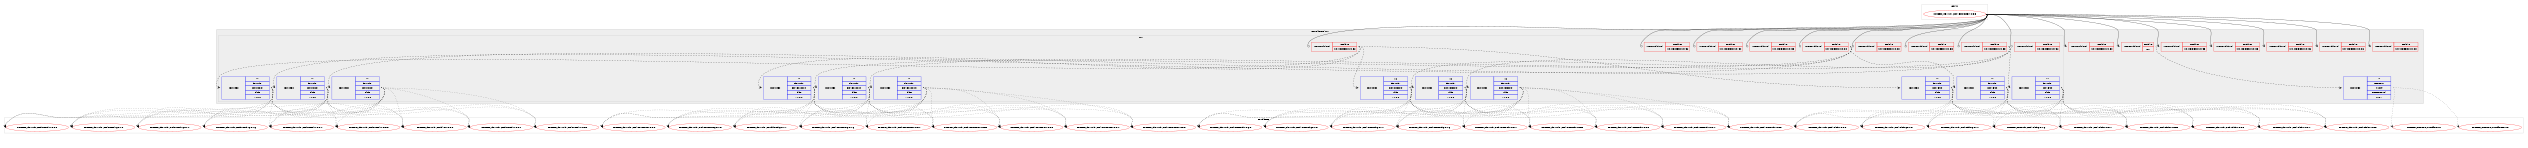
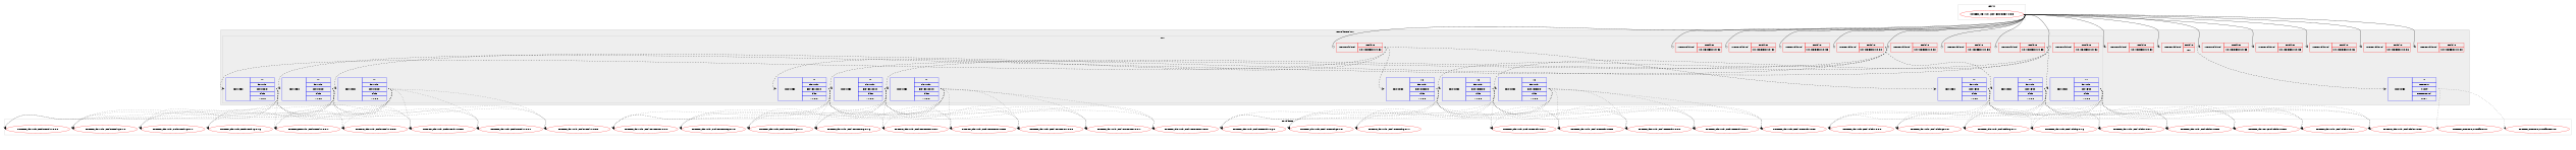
  digraph {
    compound=true
    concentrate=true
    fontname=Helvetica
    fontsize=10
    newrank=true
    rankdir=TB
    ranksep=1.5
    node [color=red fontname=Helvetica fontsize=10]
    edge [arrowhead=vee headport=w style=dotted tailport=e weight=100]
    n1 [label="portage://dev-ruby/activestorage-7.1.3.3" width=4]
    n2 [label=<<TABLE BORDER="0" CELLBORDER="1" CELLSPACING="0" CELLPADDING="4"><TR><TD ROWSPAN="3" CELLPADDING="10">use_conditional</TD></TR><TR><TD>positive</TD></TR><TR><TD>ruby_targets_ruby31</TD></TR></TABLE>> shape=none]
    n3 [label=<<TABLE BORDER="0" CELLBORDER="1" CELLSPACING="0" CELLPADDING="4"><TR><TD ROWSPAN="3" CELLPADDING="10">use_conditional</TD></TR><TR><TD>positive</TD></TR><TR><TD>ruby_targets_ruby31</TD></TR></TABLE>> shape=none]
    n4 [label=<<TABLE BORDER="0" CELLBORDER="1" CELLSPACING="0" CELLPADDING="4"><TR><TD ROWSPAN="3" CELLPADDING="10">use_conditional</TD></TR><TR><TD>positive</TD></TR><TR><TD>ruby_targets_ruby32</TD></TR></TABLE>> shape=none]
    n5 [label=<<TABLE BORDER="0" CELLBORDER="1" CELLSPACING="0" CELLPADDING="4"><TR><TD ROWSPAN="3" CELLPADDING="10">use_conditional</TD></TR><TR><TD>positive</TD></TR><TR><TD>ruby_targets_ruby32</TD></TR></TABLE>> shape=none]
    n6 [label=<<TABLE BORDER="0" CELLBORDER="1" CELLSPACING="0" CELLPADDING="4"><TR><TD ROWSPAN="3" CELLPADDING="10">use_conditional</TD></TR><TR><TD>positive</TD></TR><TR><TD>ruby_targets_ruby33</TD></TR></TABLE>> shape=none]
    n7 [label=<<TABLE BORDER="0" CELLBORDER="1" CELLSPACING="0" CELLPADDING="4"><TR><TD ROWSPAN="3" CELLPADDING="10">use_conditional</TD></TR><TR><TD>positive</TD></TR><TR><TD>ruby_targets_ruby33</TD></TR></TABLE>> shape=none]
    n8 [color=blue label=<<TABLE BORDER="0" CELLBORDER="1" CELLSPACING="0" CELLPADDING="4" WIDTH="220"><TR><TD ROWSPAN="6" CELLPADDING="30">pack_dep</TD></TR><TR><TD WIDTH="110">no</TD></TR><TR><TD>app-text</TD></TR><TR><TD>mupdf</TD></TR><TR><TD>greaterequal</TD></TR><TR><TD>1.23.7</TD></TR></TABLE>> shape=none]
    n9 [label=<<TABLE BORDER="0" CELLBORDER="1" CELLSPACING="0" CELLPADDING="4"><TR><TD ROWSPAN="3" CELLPADDING="10">use_conditional</TD></TR><TR><TD>positive</TD></TR><TR><TD>test</TD></TR></TABLE>> shape=none]
    n10 [label=<<TABLE BORDER="0" CELLBORDER="1" CELLSPACING="0" CELLPADDING="4"><TR><TD ROWSPAN="3" CELLPADDING="10">use_conditional</TD></TR><TR><TD>positive</TD></TR><TR><TD>ruby_targets_ruby31</TD></TR></TABLE>> shape=none]
    n11 [color=blue label=<<TABLE BORDER="0" CELLBORDER="1" CELLSPACING="0" CELLPADDING="4" WIDTH="220"><TR><TD ROWSPAN="6" CELLPADDING="30">pack_dep</TD></TR><TR><TD WIDTH="110">no</TD></TR><TR><TD>dev-ruby</TD></TR><TR><TD>activejob</TD></TR><TR><TD>tilde</TD></TR><TR><TD>7.1.3.3</TD></TR></TABLE>> shape=none]
    n12 [color=blue label=<<TABLE BORDER="0" CELLBORDER="1" CELLSPACING="0" CELLPADDING="4" WIDTH="220"><TR><TD ROWSPAN="6" CELLPADDING="30">pack_dep</TD></TR><TR><TD WIDTH="110">no</TD></TR><TR><TD>dev-ruby</TD></TR><TR><TD>actionpack</TD></TR><TR><TD>tilde</TD></TR><TR><TD>7.1.3.3</TD></TR></TABLE>> shape=none]
    n13 [color=blue label=<<TABLE BORDER="0" CELLBORDER="1" CELLSPACING="0" CELLPADDING="4" WIDTH="220"><TR><TD ROWSPAN="6" CELLPADDING="30">pack_dep</TD></TR><TR><TD WIDTH="110">no</TD></TR><TR><TD>dev-ruby</TD></TR><TR><TD>activerecord</TD></TR><TR><TD>tilde</TD></TR><TR><TD>7.1.3.3</TD></TR></TABLE>> shape=none]
    n14 [color=blue label=<<TABLE BORDER="0" CELLBORDER="1" CELLSPACING="0" CELLPADDING="4" WIDTH="220"><TR><TD ROWSPAN="6" CELLPADDING="30">pack_dep</TD></TR><TR><TD WIDTH="110">no</TD></TR><TR><TD>dev-ruby</TD></TR><TR><TD>activesupport</TD></TR><TR><TD>tilde</TD></TR><TR><TD>7.1.3.3</TD></TR></TABLE>> shape=none]
    n15 [label=<<TABLE BORDER="0" CELLBORDER="1" CELLSPACING="0" CELLPADDING="4"><TR><TD ROWSPAN="3" CELLPADDING="10">use_conditional</TD></TR><TR><TD>positive</TD></TR><TR><TD>ruby_targets_ruby31</TD></TR></TABLE>> shape=none]
    n16 [label=<<TABLE BORDER="0" CELLBORDER="1" CELLSPACING="0" CELLPADDING="4"><TR><TD ROWSPAN="3" CELLPADDING="10">use_conditional</TD></TR><TR><TD>positive</TD></TR><TR><TD>ruby_targets_ruby33</TD></TR></TABLE>> shape=none]
    n17 [label=<<TABLE BORDER="0" CELLBORDER="1" CELLSPACING="0" CELLPADDING="4"><TR><TD ROWSPAN="3" CELLPADDING="10">use_conditional</TD></TR><TR><TD>positive</TD></TR><TR><TD>ruby_targets_ruby31</TD></TR></TABLE>> shape=none]
    n18 [label=<<TABLE BORDER="0" CELLBORDER="1" CELLSPACING="0" CELLPADDING="4"><TR><TD ROWSPAN="3" CELLPADDING="10">use_conditional</TD></TR><TR><TD>positive</TD></TR><TR><TD>ruby_targets_ruby32</TD></TR></TABLE>> shape=none]
    n19 [color=blue label=<<TABLE BORDER="0" CELLBORDER="1" CELLSPACING="0" CELLPADDING="4" WIDTH="220"><TR><TD ROWSPAN="6" CELLPADDING="30">pack_dep</TD></TR><TR><TD WIDTH="110">no</TD></TR><TR><TD>dev-ruby</TD></TR><TR><TD>actionpack</TD></TR><TR><TD>tilde</TD></TR><TR><TD>7.1.3.3</TD></TR></TABLE>> shape=none]
    n20 [color=blue label=<<TABLE BORDER="0" CELLBORDER="1" CELLSPACING="0" CELLPADDING="4" WIDTH="220"><TR><TD ROWSPAN="6" CELLPADDING="30">pack_dep</TD></TR><TR><TD WIDTH="110">no</TD></TR><TR><TD>dev-ruby</TD></TR><TR><TD>activejob</TD></TR><TR><TD>tilde</TD></TR><TR><TD>7.1.3.3</TD></TR></TABLE>> shape=none]
    n21 [color=blue label=<<TABLE BORDER="0" CELLBORDER="1" CELLSPACING="0" CELLPADDING="4" WIDTH="220"><TR><TD ROWSPAN="6" CELLPADDING="30">pack_dep</TD></TR><TR><TD WIDTH="110">no</TD></TR><TR><TD>dev-ruby</TD></TR><TR><TD>activerecord</TD></TR><TR><TD>tilde</TD></TR><TR><TD>7.1.3.3</TD></TR></TABLE>> shape=none]
    n22 [color=blue label=<<TABLE BORDER="0" CELLBORDER="1" CELLSPACING="0" CELLPADDING="4" WIDTH="220"><TR><TD ROWSPAN="6" CELLPADDING="30">pack_dep</TD></TR><TR><TD WIDTH="110">no</TD></TR><TR><TD>dev-ruby</TD></TR><TR><TD>activesupport</TD></TR><TR><TD>tilde</TD></TR><TR><TD>7.1.3.3</TD></TR></TABLE>> shape=none]
    n23 [label=<<TABLE BORDER="0" CELLBORDER="1" CELLSPACING="0" CELLPADDING="4"><TR><TD ROWSPAN="3" CELLPADDING="10">use_conditional</TD></TR><TR><TD>positive</TD></TR><TR><TD>ruby_targets_ruby32</TD></TR></TABLE>> shape=none]
    n24 [label=<<TABLE BORDER="0" CELLBORDER="1" CELLSPACING="0" CELLPADDING="4"><TR><TD ROWSPAN="3" CELLPADDING="10">use_conditional</TD></TR><TR><TD>positive</TD></TR><TR><TD>ruby_targets_ruby32</TD></TR></TABLE>> shape=none]
    n25 [color=blue label=<<TABLE BORDER="0" CELLBORDER="1" CELLSPACING="0" CELLPADDING="4" WIDTH="220"><TR><TD ROWSPAN="6" CELLPADDING="30">pack_dep</TD></TR><TR><TD WIDTH="110">no</TD></TR><TR><TD>dev-ruby</TD></TR><TR><TD>actionpack</TD></TR><TR><TD>tilde</TD></TR><TR><TD>7.1.3.3</TD></TR></TABLE>> shape=none]
    n26 [color=blue label=<<TABLE BORDER="0" CELLBORDER="1" CELLSPACING="0" CELLPADDING="4" WIDTH="220"><TR><TD ROWSPAN="6" CELLPADDING="30">pack_dep</TD></TR><TR><TD WIDTH="110">no</TD></TR><TR><TD>dev-ruby</TD></TR><TR><TD>activejob</TD></TR><TR><TD>tilde</TD></TR><TR><TD>7.1.3.3</TD></TR></TABLE>> shape=none]
    n27 [color=blue label=<<TABLE BORDER="0" CELLBORDER="1" CELLSPACING="0" CELLPADDING="4" WIDTH="220"><TR><TD ROWSPAN="6" CELLPADDING="30">pack_dep</TD></TR><TR><TD WIDTH="110">no</TD></TR><TR><TD>dev-ruby</TD></TR><TR><TD>activerecord</TD></TR><TR><TD>tilde</TD></TR><TR><TD>7.1.3.3</TD></TR></TABLE>> shape=none]
    n28 [color=blue label=<<TABLE BORDER="0" CELLBORDER="1" CELLSPACING="0" CELLPADDING="4" WIDTH="220"><TR><TD ROWSPAN="6" CELLPADDING="30">pack_dep</TD></TR><TR><TD WIDTH="110">no</TD></TR><TR><TD>dev-ruby</TD></TR><TR><TD>activesupport</TD></TR><TR><TD>tilde</TD></TR><TR><TD>7.1.3.3</TD></TR></TABLE>> shape=none]
    n29 [label=<<TABLE BORDER="0" CELLBORDER="1" CELLSPACING="0" CELLPADDING="4"><TR><TD ROWSPAN="3" CELLPADDING="10">use_conditional</TD></TR><TR><TD>positive</TD></TR><TR><TD>ruby_targets_ruby33</TD></TR></TABLE>> shape=none]
    n30 [label=<<TABLE BORDER="0" CELLBORDER="1" CELLSPACING="0" CELLPADDING="4"><TR><TD ROWSPAN="3" CELLPADDING="10">use_conditional</TD></TR><TR><TD>positive</TD></TR><TR><TD>ruby_targets_ruby33</TD></TR></TABLE>> shape=none]
    n31 [label="portage://app-text/mupdf-1.23.7-r1" width=4]
    n32 [label="portage://app-text/mupdf-1.24.1" width=4]
    n33 [label="portage://dev-ruby/actionpack-6.1.7.6" width=4]
    n34 [label="portage://dev-ruby/actionpack-6.1.7.7" width=4]
    n35 [label="portage://dev-ruby/actionpack-6.1.7.8" width=4]
    n36 [label="portage://dev-ruby/actionpack-7.5.8.1" width=4]
    n37 [label="portage://dev-ruby/actionpack-7.0.8.3" width=4]
    n38 [label="portage://dev-ruby/actionpack-7.0.8.4" width=4]
-   n39 [label="portage://dev-ruby/positive-7.1.3.2" width=4]
+   n39 [label="portage://dev-ruby/actionpack-7.1.3.2" width=4]
    n40 [label="portage://dev-ruby/actionpack-7.1.3.3" width=4]
-   n41 [label="portage://dev-ruby/actionpack-7.1.3.4" width=4]
-   n42 [label="portage://test-ruby/activejob-6.1.7.6" width=4]
+   n41 [label="portage://app-ruby/actionpack-7.1.3.4" width=4]
+   n42 [label="portage://dev-ruby/activejob-6.1.7.6" width=4]
    n43 [label="portage://dev-ruby/activejob-6.1.7.7" width=4]
    n44 [label="portage://dev-ruby/activejob-6.1.7.8" width=4]
    n45 [label="portage://dev-ruby/activejob-7.0.8.1" width=4]
    n46 [label="portage://dev-ruby/activejob-7.0.8.3" width=4]
    n47 [label="portage://dev-ruby/activejob-7.0.8.4" width=4]
-   n48 [label="portage://dev-ruby/activejob-7.1.3.2" width=4]
+   n48 [label="portage://dev-text/activejob-7.1.3.2" width=4]
    n49 [label="portage://dev-ruby/activejob-7.1.3.3" width=4]
    n50 [label="portage://dev-ruby/activejob-7.1.3.4" width=4]
-   n51 [label="portage://dev-ruby/activerecord-6.1.7.6" width=4]
    n52 [label="portage://dev-ruby/activerecord-6.1.7.7" width=4]
    n53 [label="portage://dev-ruby/activerecord-6.1.7.8" width=4]
    n54 [label="portage://dev-ruby/activerecord-7.0.6.1" width=4]
    n55 [label="portage://dev-ruby/activerecord-7.0.8.3" width=4]
    n56 [label="portage://dev-ruby/activerecord-4.0.8.4" width=4]
    n57 [label="portage://dev-ruby/activerecord-7.1.3.2" width=4]
    n58 [label="portage://dev-ruby/activerecord-7.1.3.3" width=4]
    n59 [label="portage://dev-ruby/activerecord-7.1.3.4" width=4]
    n60 [label="portage://dev-ruby/activesupport-6.1.7.6" width=4]
-   n61 [label="portage://dev-ruby/conditional-6.1.7.7" width=4]
+   n61 [label="portage://dev-ruby/activesupport-6.1.7.7" width=4]
    n62 [label="portage://dev-ruby/activesupport-6.1.7.8" width=4]
    n63 [label="portage://dev-ruby/activesupport-7.0.8.1" width=4]
    n64 [label="portage://dev-ruby/activesupport-7.0.8.3" width=4]
    n65 [label="portage://dev-ruby/activesupport-7.0.8.4" width=4]
    n66 [label="portage://dev-ruby/activesupport-7.1.3.2" width=4]
    n67 [label="portage://dev-ruby/activesupport-7.1.3.3" width=4]
    n68 [label="portage://dev-ruby/activesupport-7.1.3.4" width=4]
    subgraph cluster_1 {
      color=gray
      label=<<i>ebuild</i>>
      rank=same
      n1
    }
    subgraph cluster_2 {
      color=gray
      label=<<i>dependencies</i>>
      subgraph cluster_3 {
        color=gray
        fillcolor="#eeeeee"
        label=<<i>compile</i>>
        style=filled
        subgraph sub_4 {
          color=gray
          fillcolor="#eeeeee"
          label=<<i>compile</i>>
          style=filled
          n2
        }
        subgraph sub_5 {
          color=gray
          fillcolor="#eeeeee"
          label=<<i>compile</i>>
          style=filled
          n3
        }
        subgraph sub_6 {
          color=gray
          fillcolor="#eeeeee"
          label=<<i>compile</i>>
          style=filled
          n4
        }
        subgraph sub_7 {
          color=gray
          fillcolor="#eeeeee"
          label=<<i>compile</i>>
          style=filled
          n5
        }
        subgraph sub_8 {
          color=gray
          fillcolor="#eeeeee"
          label=<<i>compile</i>>
          style=filled
          n6
        }
        subgraph sub_9 {
          color=gray
          fillcolor="#eeeeee"
          label=<<i>compile</i>>
          style=filled
          n7
        }
        subgraph sub_10 {
          color=gray
          fillcolor="#eeeeee"
          label=<<i>compile</i>>
          style=filled
          n9
          subgraph sub_11 {
            color=gray
            fillcolor="#eeeeee"
            label=<<i>compile</i>>
            style=filled
            n8
          }
        }
      }
      subgraph cluster_12 {
        color=gray
        fillcolor="#eeeeee"
        label=<<i>compile and run</i>>
        style=filled
      }
      subgraph cluster_13 {
        color=gray
        fillcolor="#eeeeee"
        label=<<i>run</i>>
        style=filled
        subgraph sub_14 {
          color=gray
          fillcolor="#eeeeee"
          label=<<i>run</i>>
          style=filled
          n10
        }
        subgraph sub_15 {
          color=gray
          fillcolor="#eeeeee"
          label=<<i>run</i>>
          style=filled
          n15
          subgraph sub_16 {
            color=gray
            fillcolor="#eeeeee"
            label=<<i>run</i>>
            style=filled
            n11
          }
          subgraph sub_17 {
            color=gray
            fillcolor="#eeeeee"
            label=<<i>run</i>>
            style=filled
            n12
          }
          subgraph sub_18 {
            color=gray
            fillcolor="#eeeeee"
            label=<<i>run</i>>
            style=filled
            n13
          }
          subgraph sub_19 {
            color=gray
            fillcolor="#eeeeee"
            label=<<i>run</i>>
            style=filled
            n14
          }
        }
        subgraph sub_20 {
          color=gray
          fillcolor="#eeeeee"
          label=<<i>run</i>>
          style=filled
          n16
        }
        subgraph sub_21 {
          color=gray
          fillcolor="#eeeeee"
          label=<<i>run</i>>
          style=filled
          n17
        }
        subgraph sub_22 {
          color=gray
          fillcolor="#eeeeee"
          label=<<i>run</i>>
          style=filled
          n18
        }
        subgraph sub_23 {
          color=gray
          fillcolor="#eeeeee"
          label=<<i>run</i>>
          style=filled
          n23
          subgraph sub_24 {
            color=gray
            fillcolor="#eeeeee"
            label=<<i>run</i>>
            style=filled
            n19
          }
          subgraph sub_25 {
            color=gray
            fillcolor="#eeeeee"
            label=<<i>run</i>>
            style=filled
            n20
          }
          subgraph sub_26 {
            color=gray
            fillcolor="#eeeeee"
            label=<<i>run</i>>
            style=filled
            n21
          }
          subgraph sub_27 {
            color=gray
            fillcolor="#eeeeee"
            label=<<i>run</i>>
            style=filled
            n22
          }
        }
        subgraph sub_28 {
          color=gray
          fillcolor="#eeeeee"
          label=<<i>run</i>>
          style=filled
          n24
        }
        subgraph sub_29 {
          color=gray
          fillcolor="#eeeeee"
          label=<<i>run</i>>
          style=filled
          n29
          subgraph sub_30 {
            color=gray
            fillcolor="#eeeeee"
            label=<<i>run</i>>
            style=filled
            n25
          }
          subgraph sub_31 {
            color=gray
            fillcolor="#eeeeee"
            label=<<i>run</i>>
            style=filled
            n26
          }
          subgraph sub_32 {
            color=gray
            fillcolor="#eeeeee"
            label=<<i>run</i>>
            style=filled
            n27
          }
          subgraph sub_33 {
            color=gray
            fillcolor="#eeeeee"
            label=<<i>run</i>>
            style=filled
            n28
          }
        }
        subgraph sub_34 {
          color=gray
          fillcolor="#eeeeee"
          label=<<i>run</i>>
          style=filled
          n30
        }
      }
    }
    subgraph cluster_35 {
      color=gray
      label=<<i>candidates</i>>
      rank=same
      subgraph sub_36 {
        color=black
        label=<<i>candidates</i>>
        nodesep=1
        rank=same
        n31
        n32
      }
      subgraph sub_37 {
        color=black
        label=<<i>candidates</i>>
        nodesep=1
        rank=same
        n33
        n34
        n35
        n36
        n37
        n38
        n39
        n40
        n41
      }
      subgraph sub_38 {
        color=black
        label=<<i>candidates</i>>
        nodesep=1
        rank=same
        n42
        n43
        n44
        n45
        n46
        n47
        n48
        n49
        n50
      }
      subgraph sub_39 {
        color=black
        label=<<i>candidates</i>>
        nodesep=1
        rank=same
-       n51
        n52
        n53
        n54
        n55
        n56
        n57
        n58
        n59
      }
      subgraph sub_40 {
        color=black
        label=<<i>candidates</i>>
        nodesep=1
        rank=same
        n60
        n61
        n62
        n63
        n64
        n65
        n66
        n67
        n68
      }
      subgraph sub_41 {
        color=black
        label=<<i>candidates</i>>
        nodesep=1
        rank=same
        n33
        n34
        n35
        n36
        n37
        n38
        n39
        n40
        n41
      }
      subgraph sub_42 {
        color=black
        label=<<i>candidates</i>>
        nodesep=1
        rank=same
        n42
        n43
        n44
        n45
        n46
        n47
        n48
        n49
        n50
      }
      subgraph sub_43 {
        color=black
        label=<<i>candidates</i>>
        nodesep=1
        rank=same
-       n51
        n52
        n53
        n54
        n55
        n56
        n57
        n58
        n59
      }
      subgraph sub_44 {
        color=black
        label=<<i>candidates</i>>
        nodesep=1
        rank=same
        n60
        n61
        n62
        n63
        n64
        n65
        n66
        n67
        n68
      }
      subgraph sub_45 {
        color=black
        label=<<i>candidates</i>>
        nodesep=1
        rank=same
        n33
        n34
        n35
        n36
        n37
        n38
        n39
        n40
        n41
      }
      subgraph sub_46 {
        color=black
        label=<<i>candidates</i>>
        nodesep=1
        rank=same
        n42
        n43
        n44
        n45
        n46
        n47
        n48
        n49
        n50
      }
      subgraph sub_47 {
        color=black
        label=<<i>candidates</i>>
        nodesep=1
        rank=same
-       n51
        n52
        n53
        n54
        n55
        n56
        n57
        n58
        n59
      }
      subgraph sub_48 {
        color=black
        label=<<i>candidates</i>>
        nodesep=1
        rank=same
        n60
        n61
        n62
        n63
        n64
        n65
        n66
        n67
        n68
      }
    }
    n1 -> n2 [style=solid weight=20]
    n1 -> n3 [style=solid weight=20]
    n1 -> n4 [style=solid weight=20]
    n1 -> n5 [style=solid weight=20]
    n1 -> n6 [style=solid weight=20]
    n1 -> n7 [style=solid weight=20]
    n1 -> n9 [style=solid weight=20]
    n1 -> n10 [arrowhead=odot style=solid weight=20]
    n1 -> n15 [arrowhead=odot style=solid weight=20]
    n1 -> n16 [arrowhead=odot style=solid weight=20]
    n1 -> n17 [arrowhead=odot style=solid weight=20]
    n1 -> n18 [arrowhead=odot style=solid weight=20]
    n1 -> n23 [arrowhead=odot style=solid weight=20]
    n1 -> n24 [arrowhead=odot style=solid weight=20]
    n1 -> n29 [arrowhead=odot style=solid weight=20]
    n1 -> n30 [arrowhead=odot style=solid weight=20]
    n8 -> n31
    n8 -> n32
    n9 -> n8 [style=dashed weight=20]
    n11 -> n42
    n11 -> n43
    n11 -> n44
    n11 -> n45
    n11 -> n46
    n11 -> n47
    n11 -> n48
    n11 -> n49
    n11 -> n50
    n12 -> n33
    n12 -> n34
    n12 -> n35
    n12 -> n36
    n12 -> n37
    n12 -> n38
    n12 -> n39
    n12 -> n40
    n12 -> n41
-   n13 -> n51
    n13 -> n52
    n13 -> n53
    n13 -> n54
    n13 -> n55
    n13 -> n56
    n13 -> n57
    n13 -> n58
    n13 -> n59
    n14 -> n60
    n14 -> n61
    n14 -> n62
    n14 -> n63
    n14 -> n64
    n14 -> n65
    n14 -> n66
    n14 -> n67
    n14 -> n68
    n15 -> n11 [style=dashed weight=20]
    n15 -> n12 [style=dashed weight=20]
    n15 -> n13 [style=dashed weight=20]
    n15 -> n14 [style=dashed weight=20]
    n19 -> n33
    n19 -> n34
    n19 -> n35
    n19 -> n36
    n19 -> n37
    n19 -> n38
    n19 -> n39
    n19 -> n40
    n19 -> n41
    n20 -> n42
    n20 -> n43
    n20 -> n44
    n20 -> n45
    n20 -> n46
    n20 -> n47
    n20 -> n48
    n20 -> n49
    n20 -> n50
-   n21 -> n51
    n21 -> n52
    n21 -> n53
    n21 -> n54
    n21 -> n55
    n21 -> n56
    n21 -> n57
    n21 -> n58
    n21 -> n59
    n22 -> n60
    n22 -> n61
    n22 -> n62
    n22 -> n63
    n22 -> n64
    n22 -> n65
    n22 -> n66
    n22 -> n67
    n22 -> n68
    n23 -> n19 [style=dashed weight=20]
    n23 -> n20 [style=dashed weight=20]
    n23 -> n21 [style=dashed weight=20]
    n23 -> n22 [style=dashed weight=20]
    n25 -> n33
    n25 -> n34
    n25 -> n35
    n25 -> n36
    n25 -> n37
    n25 -> n38
    n25 -> n39
    n25 -> n40
    n25 -> n41
    n26 -> n42
    n26 -> n43
    n26 -> n44
    n26 -> n45
    n26 -> n46
    n26 -> n47
    n26 -> n48
    n26 -> n49
    n26 -> n50
-   n27 -> n51
    n27 -> n52
    n27 -> n53
    n27 -> n54
    n27 -> n55
    n27 -> n56
    n27 -> n57
    n27 -> n58
    n27 -> n59
    n28 -> n60
    n28 -> n61
    n28 -> n62
    n28 -> n63
    n28 -> n64
    n28 -> n65
    n28 -> n66
    n28 -> n67
    n28 -> n68
    n29 -> n25 [style=dashed weight=20]
    n29 -> n26 [style=dashed weight=20]
    n29 -> n27 [style=dashed weight=20]
    n29 -> n28 [style=dashed weight=20]
  }
